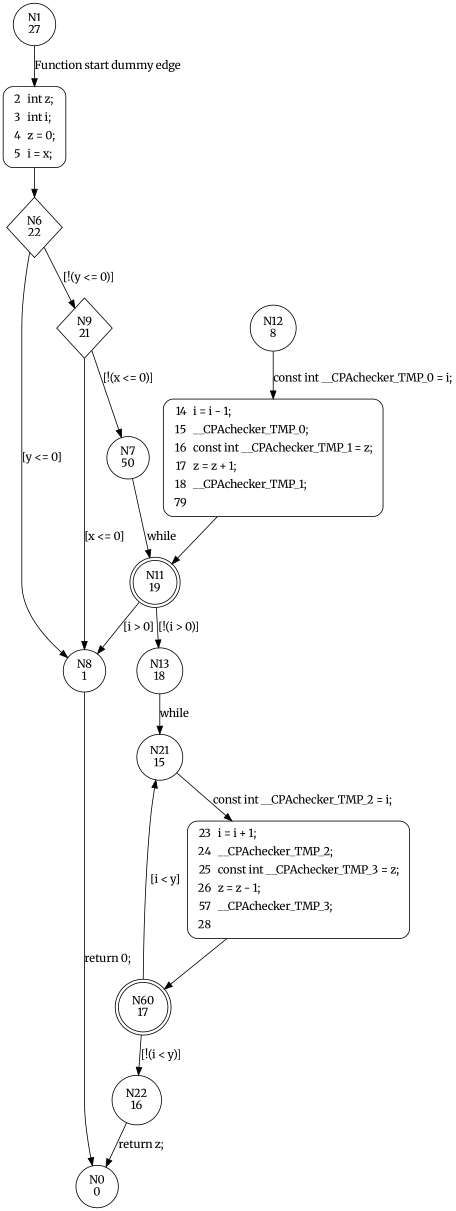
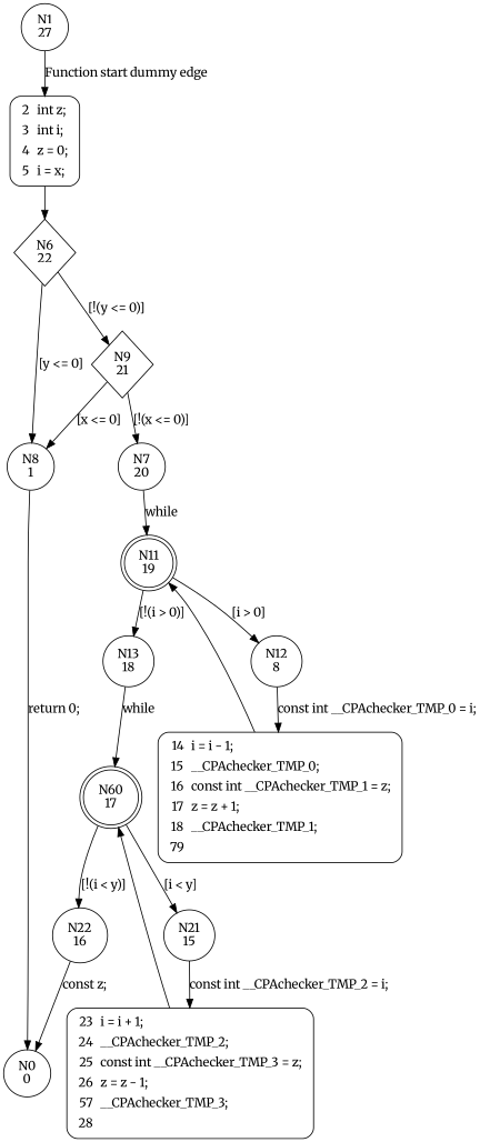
  digraph {
    fontname=Merriweather
    node [fontname=Merriweather shape=circle]
    edge [fontname=Merriweather]
    n1 [label="N1\n27"]
    n2 [fillcolor=white label=<<table border="0" cellborder="0" cellpadding="3" bgcolor="white"><tr><td align="right">2</td><td align="left">int z;</td></tr><tr><td align="right">3</td><td align="left">int i;</td></tr><tr><td align="right">4</td><td align="left">z = 0;</td></tr><tr><td align="right">5</td><td align="left">i = x;</td></tr></table>> penwidth=1 shape=Mrecord style="filled,bold"]
    n3 [label="N6\n22" shape=diamond]
    n4 [label="N8\n1"]
    n5 [label="N9\n21" shape=diamond]
    n6 [label="N0\n0"]
-   n7 [label="N7\n50"]
+   n7 [label="N7\n20"]
    n8 [label="N11\n19" shape=doublecircle]
    n9 [label="N12\n8"]
    n10 [label="N13\n18"]
    n11 [fillcolor=white label=<<table border="0" cellborder="0" cellpadding="3" bgcolor="white"><tr><td align="right">14</td><td align="left">i = i - 1;</td></tr><tr><td align="right">15</td><td align="left">__CPAchecker_TMP_0;</td></tr><tr><td align="right">16</td><td align="left">const int __CPAchecker_TMP_1 = z;</td></tr><tr><td align="right">17</td><td align="left">z = z + 1;</td></tr><tr><td align="right">18</td><td align="left">__CPAchecker_TMP_1;</td></tr><tr><td align="right">79</td><td align="left"></td></tr></table>> penwidth=1 shape=Mrecord style="filled,bold"]
    n12 [label="N60\n17" shape=doublecircle]
    n13 [label="N21\n15"]
    n14 [label="N22\n16"]
    n15 [fillcolor=white label=<<table border="0" cellborder="0" cellpadding="3" bgcolor="white"><tr><td align="right">23</td><td align="left">i = i + 1;</td></tr><tr><td align="right">24</td><td align="left">__CPAchecker_TMP_2;</td></tr><tr><td align="right">25</td><td align="left">const int __CPAchecker_TMP_3 = z;</td></tr><tr><td align="right">26</td><td align="left">z = z - 1;</td></tr><tr><td align="right">57</td><td align="left">__CPAchecker_TMP_3;</td></tr><tr><td align="right">28</td><td align="left"></td></tr></table>> penwidth=1 shape=Mrecord style="filled,bold"]
    n1 -> n2 [label="Function start dummy edge"]
    n2 -> n3
    n3 -> n4 [label="[y <= 0]"]
    n3 -> n5 [label="[!(y <= 0)]"]
    n4 -> n6 [label="return 0;"]
    n5 -> n4 [label="[x <= 0]"]
    n5 -> n7 [label="[!(x <= 0)]"]
    n7 -> n8 [label=while]
-   n8 -> n4 [label="[i > 0]"]
+   n8 -> n9 [label="[i > 0]"]
    n8 -> n10 [label="[!(i > 0)]"]
    n9 -> n11 [label="const int __CPAchecker_TMP_0 = i;"]
-   n10 -> n13 [label=while]
+   n10 -> n12 [label=while]
    n11 -> n8
    n12 -> n13 [label="[i < y]"]
    n12 -> n14 [label="[!(i < y)]"]
    n13 -> n15 [label="const int __CPAchecker_TMP_2 = i;"]
-   n14 -> n6 [label="return z;"]
+   n14 -> n6 [label="const z;"]
    n15 -> n12
  }
